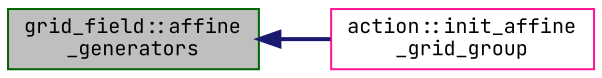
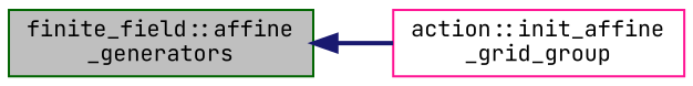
  digraph {
    rankdir=LR
    fontname="JetBrains Mono"
    node [fontname="JetBrains Mono" fontsize=10 shape=record style=filled]
-   n1 [color=darkgreen fillcolor=grey75 fontcolor=black height=0.2 label="grid_field::affine\l_generators" width=0.4]
+   n1 [color=darkgreen fillcolor=grey75 fontcolor=black height=0.2 label="finite_field::affine\l_generators" width=0.4]
    n2 [color=deeppink fillcolor=white height=0.2 label="action::init_affine\l_grid_group" width=0.4]
    n1 -> n2 [color=midnightblue dir=back fontname="JetBrains Mono" fontsize=10 labelfontname=Helvetica labelfontsize=10 style=bold]
  }
